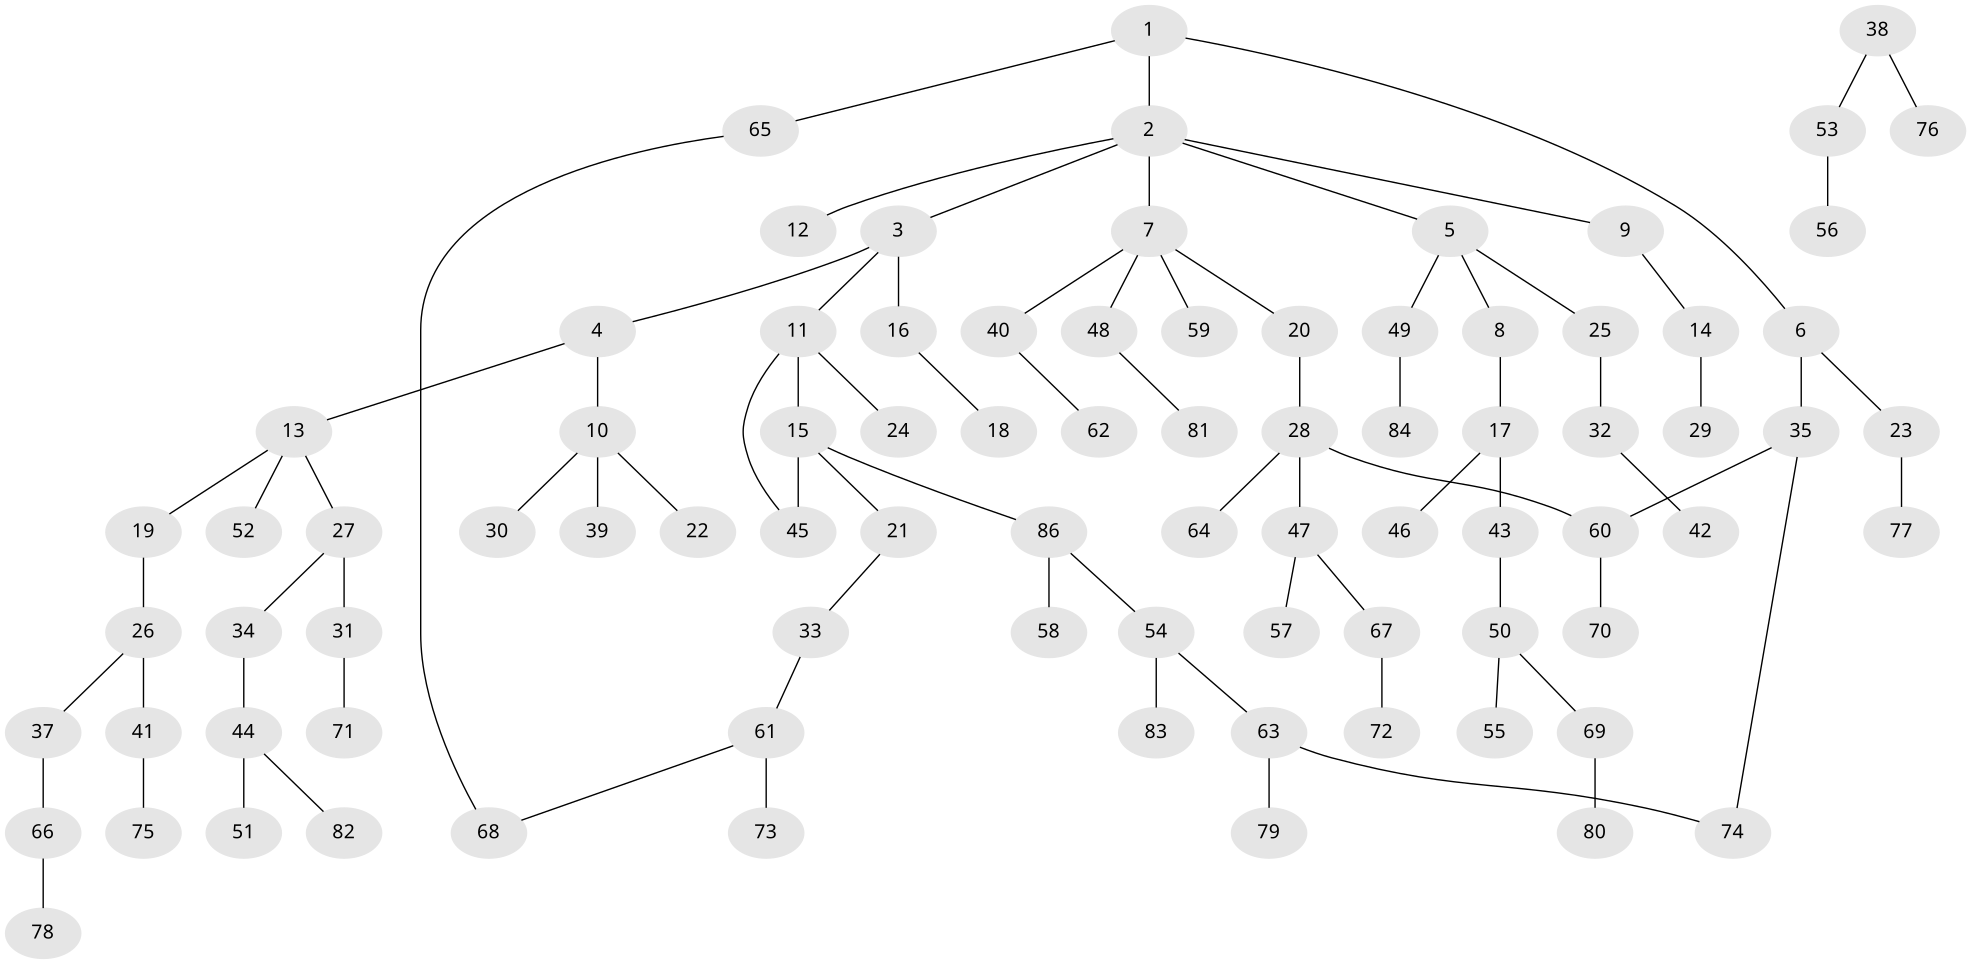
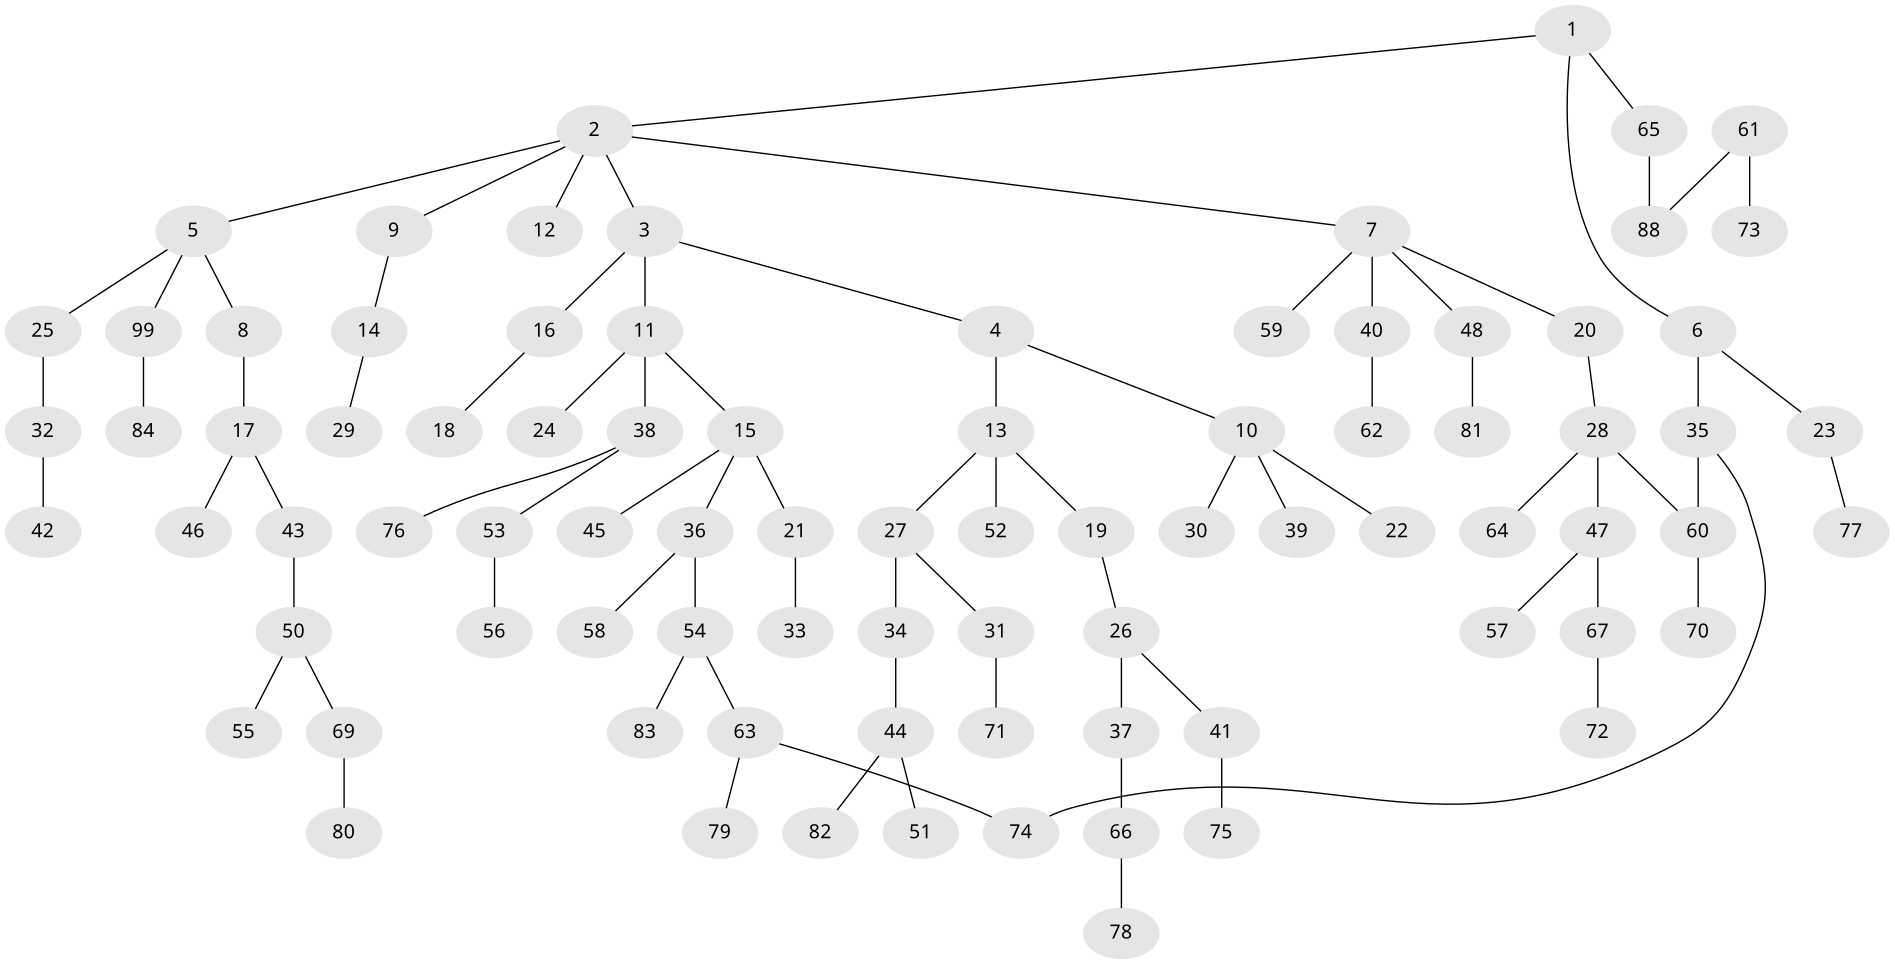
  graph {
    fontname="Noto Sans"
    node [color=gray90 fontname="Noto Sans" style=filled]
    edge [fontname="Noto Sans"]
    1
    2
    6
    65
    3
    5
    7
    9
    12
    23
    35
-   68
+   68 [label=88]
    4
    11
    16
    8
    25
-   49
+   49 [label=99]
    20
    40
    48
    59
    14
    10
    13
    15
    24
    38
    18
    22
    30
    39
    19
    27
    52
    17
    32
    84
    77
    60
    74
    28
    62
    81
    43
    46
    29
    21
-   36 [label=86]
+   36
    45
    53
    76
    26
    31
    34
    33
    54
    58
    50
    37
    41
    47
    64
    61
    42
    66
    75
    71
    44
    57
    67
    70
    73
    51
    82
    63
    83
    78
    56
    55
    69
    72
    80
    79
    1 -- 2
    1 -- 6
    1 -- 65
    2 -- 3
    2 -- 5
    2 -- 7
    2 -- 9
    2 -- 12
    6 -- 23
    6 -- 35
    65 -- 68
    3 -- 4
    3 -- 11
    3 -- 16
    5 -- 8
    5 -- 25
    5 -- 49
    7 -- 20
    7 -- 40
    7 -- 48
    7 -- 59
    9 -- 14
    23 -- 77
    35 -- 60
    35 -- 74
    4 -- 10
    4 -- 13
    11 -- 15
    11 -- 24
-   11 -- 45
+   11 -- 38
    16 -- 18
    8 -- 17
    25 -- 32
    49 -- 84
    20 -- 28
    40 -- 62
    48 -- 81
    14 -- 29
    10 -- 22
    10 -- 30
    10 -- 39
    13 -- 19
    13 -- 27
    13 -- 52
    15 -- 21
    15 -- 36
    15 -- 45
    38 -- 53
    38 -- 76
    19 -- 26
    27 -- 31
    27 -- 34
    17 -- 43
    17 -- 46
    32 -- 42
    60 -- 70
    28 -- 60
    28 -- 47
    28 -- 64
    43 -- 50
    21 -- 33
    36 -- 54
    36 -- 58
    53 -- 56
    26 -- 37
    26 -- 41
    31 -- 71
    34 -- 44
-   33 -- 61
    54 -- 63
    54 -- 83
    50 -- 55
    50 -- 69
    37 -- 66
    41 -- 75
    47 -- 57
    47 -- 67
    61 -- 68
    61 -- 73
    66 -- 78
    44 -- 51
    44 -- 82
    67 -- 72
    63 -- 74
    63 -- 79
    69 -- 80
  }
